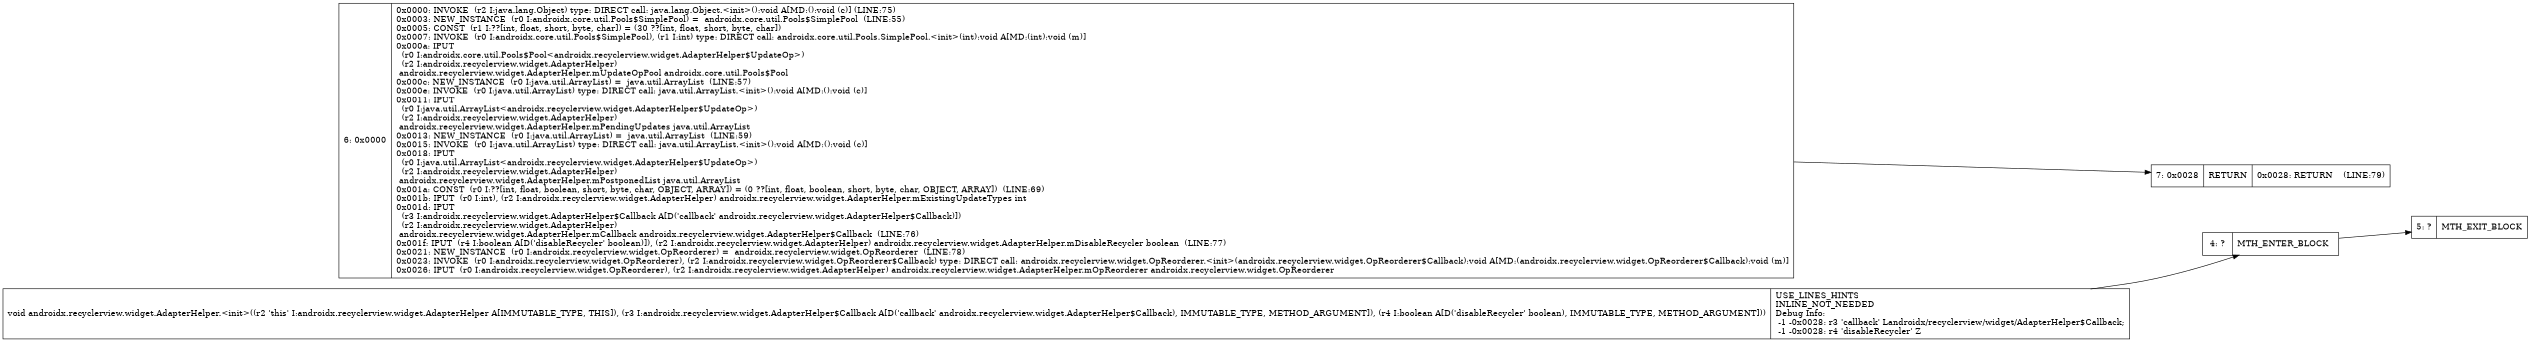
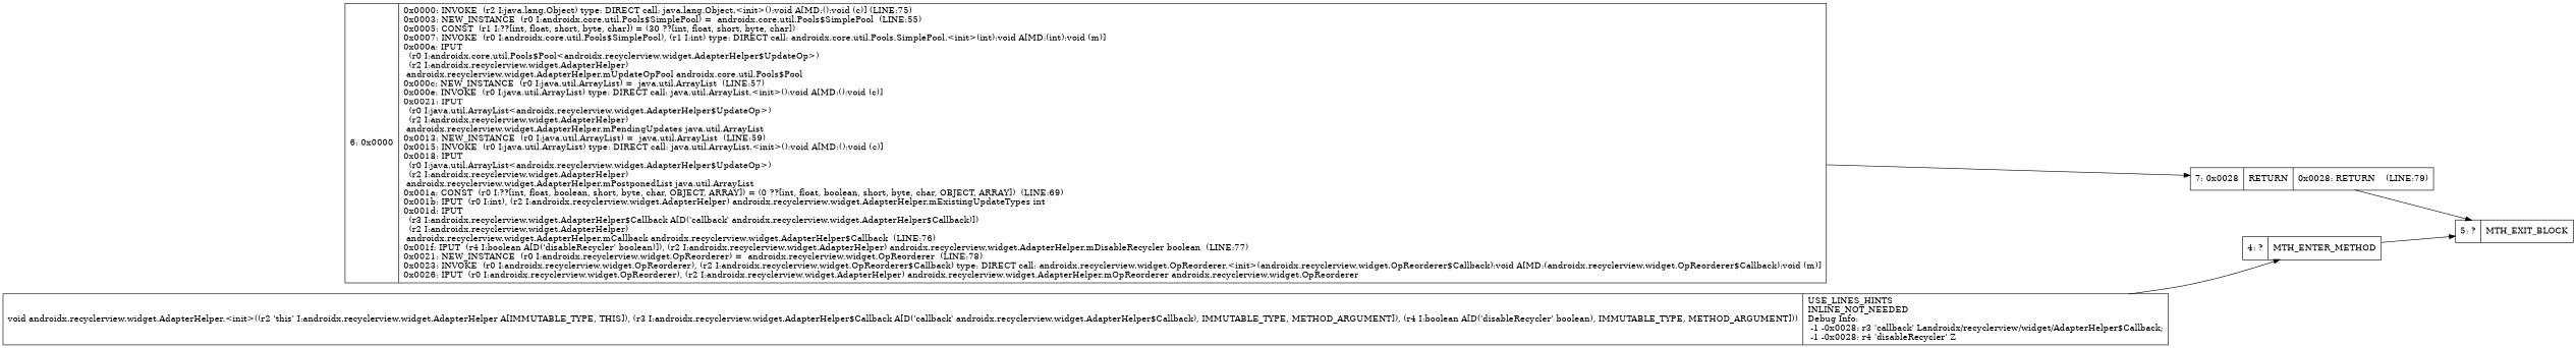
  digraph {
    rankdir=LR
    node [shape=record]
-   n1 [label="{4\:\ ?|MTH_ENTER_BLOCK\l}"]
+   n1 [label="{4\:\ ?|MTH_ENTER_METHOD\l}"]
    n2 [label="{5\:\ ?|MTH_EXIT_BLOCK\l}"]
-   n3 [label="{6\:\ 0x0000|0x0000: INVOKE  (r2 I:java.lang.Object) type: DIRECT call: java.lang.Object.\<init\>():void A[MD:():void (c)] (LINE:75)\l0x0003: NEW_INSTANCE  (r0 I:androidx.core.util.Pools$SimplePool) =  androidx.core.util.Pools$SimplePool  (LINE:55)\l0x0005: CONST  (r1 I:??[int, float, short, byte, char]) = (30 ??[int, float, short, byte, char]) \l0x0007: INVOKE  (r0 I:androidx.core.util.Pools$SimplePool), (r1 I:int) type: DIRECT call: androidx.core.util.Pools.SimplePool.\<init\>(int):void A[MD:(int):void (m)]\l0x000a: IPUT  \l  (r0 I:androidx.core.util.Pools$Pool\<androidx.recyclerview.widget.AdapterHelper$UpdateOp\>)\l  (r2 I:androidx.recyclerview.widget.AdapterHelper)\l androidx.recyclerview.widget.AdapterHelper.mUpdateOpPool androidx.core.util.Pools$Pool \l0x000c: NEW_INSTANCE  (r0 I:java.util.ArrayList) =  java.util.ArrayList  (LINE:57)\l0x000e: INVOKE  (r0 I:java.util.ArrayList) type: DIRECT call: java.util.ArrayList.\<init\>():void A[MD:():void (c)]\l0x0011: IPUT  \l  (r0 I:java.util.ArrayList\<androidx.recyclerview.widget.AdapterHelper$UpdateOp\>)\l  (r2 I:androidx.recyclerview.widget.AdapterHelper)\l androidx.recyclerview.widget.AdapterHelper.mPendingUpdates java.util.ArrayList \l0x0013: NEW_INSTANCE  (r0 I:java.util.ArrayList) =  java.util.ArrayList  (LINE:59)\l0x0015: INVOKE  (r0 I:java.util.ArrayList) type: DIRECT call: java.util.ArrayList.\<init\>():void A[MD:():void (c)]\l0x0018: IPUT  \l  (r0 I:java.util.ArrayList\<androidx.recyclerview.widget.AdapterHelper$UpdateOp\>)\l  (r2 I:androidx.recyclerview.widget.AdapterHelper)\l androidx.recyclerview.widget.AdapterHelper.mPostponedList java.util.ArrayList \l0x001a: CONST  (r0 I:??[int, float, boolean, short, byte, char, OBJECT, ARRAY]) = (0 ??[int, float, boolean, short, byte, char, OBJECT, ARRAY])  (LINE:69)\l0x001b: IPUT  (r0 I:int), (r2 I:androidx.recyclerview.widget.AdapterHelper) androidx.recyclerview.widget.AdapterHelper.mExistingUpdateTypes int \l0x001d: IPUT  \l  (r3 I:androidx.recyclerview.widget.AdapterHelper$Callback A[D('callback' androidx.recyclerview.widget.AdapterHelper$Callback)])\l  (r2 I:androidx.recyclerview.widget.AdapterHelper)\l androidx.recyclerview.widget.AdapterHelper.mCallback androidx.recyclerview.widget.AdapterHelper$Callback  (LINE:76)\l0x001f: IPUT  (r4 I:boolean A[D('disableRecycler' boolean)]), (r2 I:androidx.recyclerview.widget.AdapterHelper) androidx.recyclerview.widget.AdapterHelper.mDisableRecycler boolean  (LINE:77)\l0x0021: NEW_INSTANCE  (r0 I:androidx.recyclerview.widget.OpReorderer) =  androidx.recyclerview.widget.OpReorderer  (LINE:78)\l0x0023: INVOKE  (r0 I:androidx.recyclerview.widget.OpReorderer), (r2 I:androidx.recyclerview.widget.OpReorderer$Callback) type: DIRECT call: androidx.recyclerview.widget.OpReorderer.\<init\>(androidx.recyclerview.widget.OpReorderer$Callback):void A[MD:(androidx.recyclerview.widget.OpReorderer$Callback):void (m)]\l0x0026: IPUT  (r0 I:androidx.recyclerview.widget.OpReorderer), (r2 I:androidx.recyclerview.widget.AdapterHelper) androidx.recyclerview.widget.AdapterHelper.mOpReorderer androidx.recyclerview.widget.OpReorderer \l}"]
+   n3 [label="{6\:\ 0x0000|0x0000: INVOKE  (r2 I:java.lang.Object) type: DIRECT call: java.lang.Object.\<init\>():void A[MD:():void (c)] (LINE:75)\l0x0003: NEW_INSTANCE  (r0 I:androidx.core.util.Pools$SimplePool) =  androidx.core.util.Pools$SimplePool  (LINE:55)\l0x0005: CONST  (r1 I:??[int, float, short, byte, char]) = (30 ??[int, float, short, byte, char]) \l0x0007: INVOKE  (r0 I:androidx.core.util.Pools$SimplePool), (r1 I:int) type: DIRECT call: androidx.core.util.Pools.SimplePool.\<init\>(int):void A[MD:(int):void (m)]\l0x000a: IPUT  \l  (r0 I:androidx.core.util.Pools$Pool\<androidx.recyclerview.widget.AdapterHelper$UpdateOp\>)\l  (r2 I:androidx.recyclerview.widget.AdapterHelper)\l androidx.recyclerview.widget.AdapterHelper.mUpdateOpPool androidx.core.util.Pools$Pool \l0x000c: NEW_INSTANCE  (r0 I:java.util.ArrayList) =  java.util.ArrayList  (LINE:57)\l0x000e: INVOKE  (r0 I:java.util.ArrayList) type: DIRECT call: java.util.ArrayList.\<init\>():void A[MD:():void (c)]\l0x0021: IPUT  \l  (r0 I:java.util.ArrayList\<androidx.recyclerview.widget.AdapterHelper$UpdateOp\>)\l  (r2 I:androidx.recyclerview.widget.AdapterHelper)\l androidx.recyclerview.widget.AdapterHelper.mPendingUpdates java.util.ArrayList \l0x0013: NEW_INSTANCE  (r0 I:java.util.ArrayList) =  java.util.ArrayList  (LINE:59)\l0x0015: INVOKE  (r0 I:java.util.ArrayList) type: DIRECT call: java.util.ArrayList.\<init\>():void A[MD:():void (c)]\l0x0018: IPUT  \l  (r0 I:java.util.ArrayList\<androidx.recyclerview.widget.AdapterHelper$UpdateOp\>)\l  (r2 I:androidx.recyclerview.widget.AdapterHelper)\l androidx.recyclerview.widget.AdapterHelper.mPostponedList java.util.ArrayList \l0x001a: CONST  (r0 I:??[int, float, boolean, short, byte, char, OBJECT, ARRAY]) = (0 ??[int, float, boolean, short, byte, char, OBJECT, ARRAY])  (LINE:69)\l0x001b: IPUT  (r0 I:int), (r2 I:androidx.recyclerview.widget.AdapterHelper) androidx.recyclerview.widget.AdapterHelper.mExistingUpdateTypes int \l0x001d: IPUT  \l  (r3 I:androidx.recyclerview.widget.AdapterHelper$Callback A[D('callback' androidx.recyclerview.widget.AdapterHelper$Callback)])\l  (r2 I:androidx.recyclerview.widget.AdapterHelper)\l androidx.recyclerview.widget.AdapterHelper.mCallback androidx.recyclerview.widget.AdapterHelper$Callback  (LINE:76)\l0x001f: IPUT  (r4 I:boolean A[D('disableRecycler' boolean)]), (r2 I:androidx.recyclerview.widget.AdapterHelper) androidx.recyclerview.widget.AdapterHelper.mDisableRecycler boolean  (LINE:77)\l0x0021: NEW_INSTANCE  (r0 I:androidx.recyclerview.widget.OpReorderer) =  androidx.recyclerview.widget.OpReorderer  (LINE:78)\l0x0023: INVOKE  (r0 I:androidx.recyclerview.widget.OpReorderer), (r2 I:androidx.recyclerview.widget.OpReorderer$Callback) type: DIRECT call: androidx.recyclerview.widget.OpReorderer.\<init\>(androidx.recyclerview.widget.OpReorderer$Callback):void A[MD:(androidx.recyclerview.widget.OpReorderer$Callback):void (m)]\l0x0026: IPUT  (r0 I:androidx.recyclerview.widget.OpReorderer), (r2 I:androidx.recyclerview.widget.AdapterHelper) androidx.recyclerview.widget.AdapterHelper.mOpReorderer androidx.recyclerview.widget.OpReorderer \l}"]
    n4 [label="{7\:\ 0x0028|RETURN\l|0x0028: RETURN    (LINE:79)\l}"]
    n5 [label="{void androidx.recyclerview.widget.AdapterHelper.\<init\>((r2 'this' I:androidx.recyclerview.widget.AdapterHelper A[IMMUTABLE_TYPE, THIS]), (r3 I:androidx.recyclerview.widget.AdapterHelper$Callback A[D('callback' androidx.recyclerview.widget.AdapterHelper$Callback), IMMUTABLE_TYPE, METHOD_ARGUMENT]), (r4 I:boolean A[D('disableRecycler' boolean), IMMUTABLE_TYPE, METHOD_ARGUMENT]))  | USE_LINES_HINTS\lINLINE_NOT_NEEDED\lDebug Info:\l  \-1 \-0x0028: r3 'callback' Landroidx\/recyclerview\/widget\/AdapterHelper$Callback;\l  \-1 \-0x0028: r4 'disableRecycler' Z\l}"]
    n1 -> n2
    n3 -> n4
+   n4 -> n2
    n5 -> n1
  }
